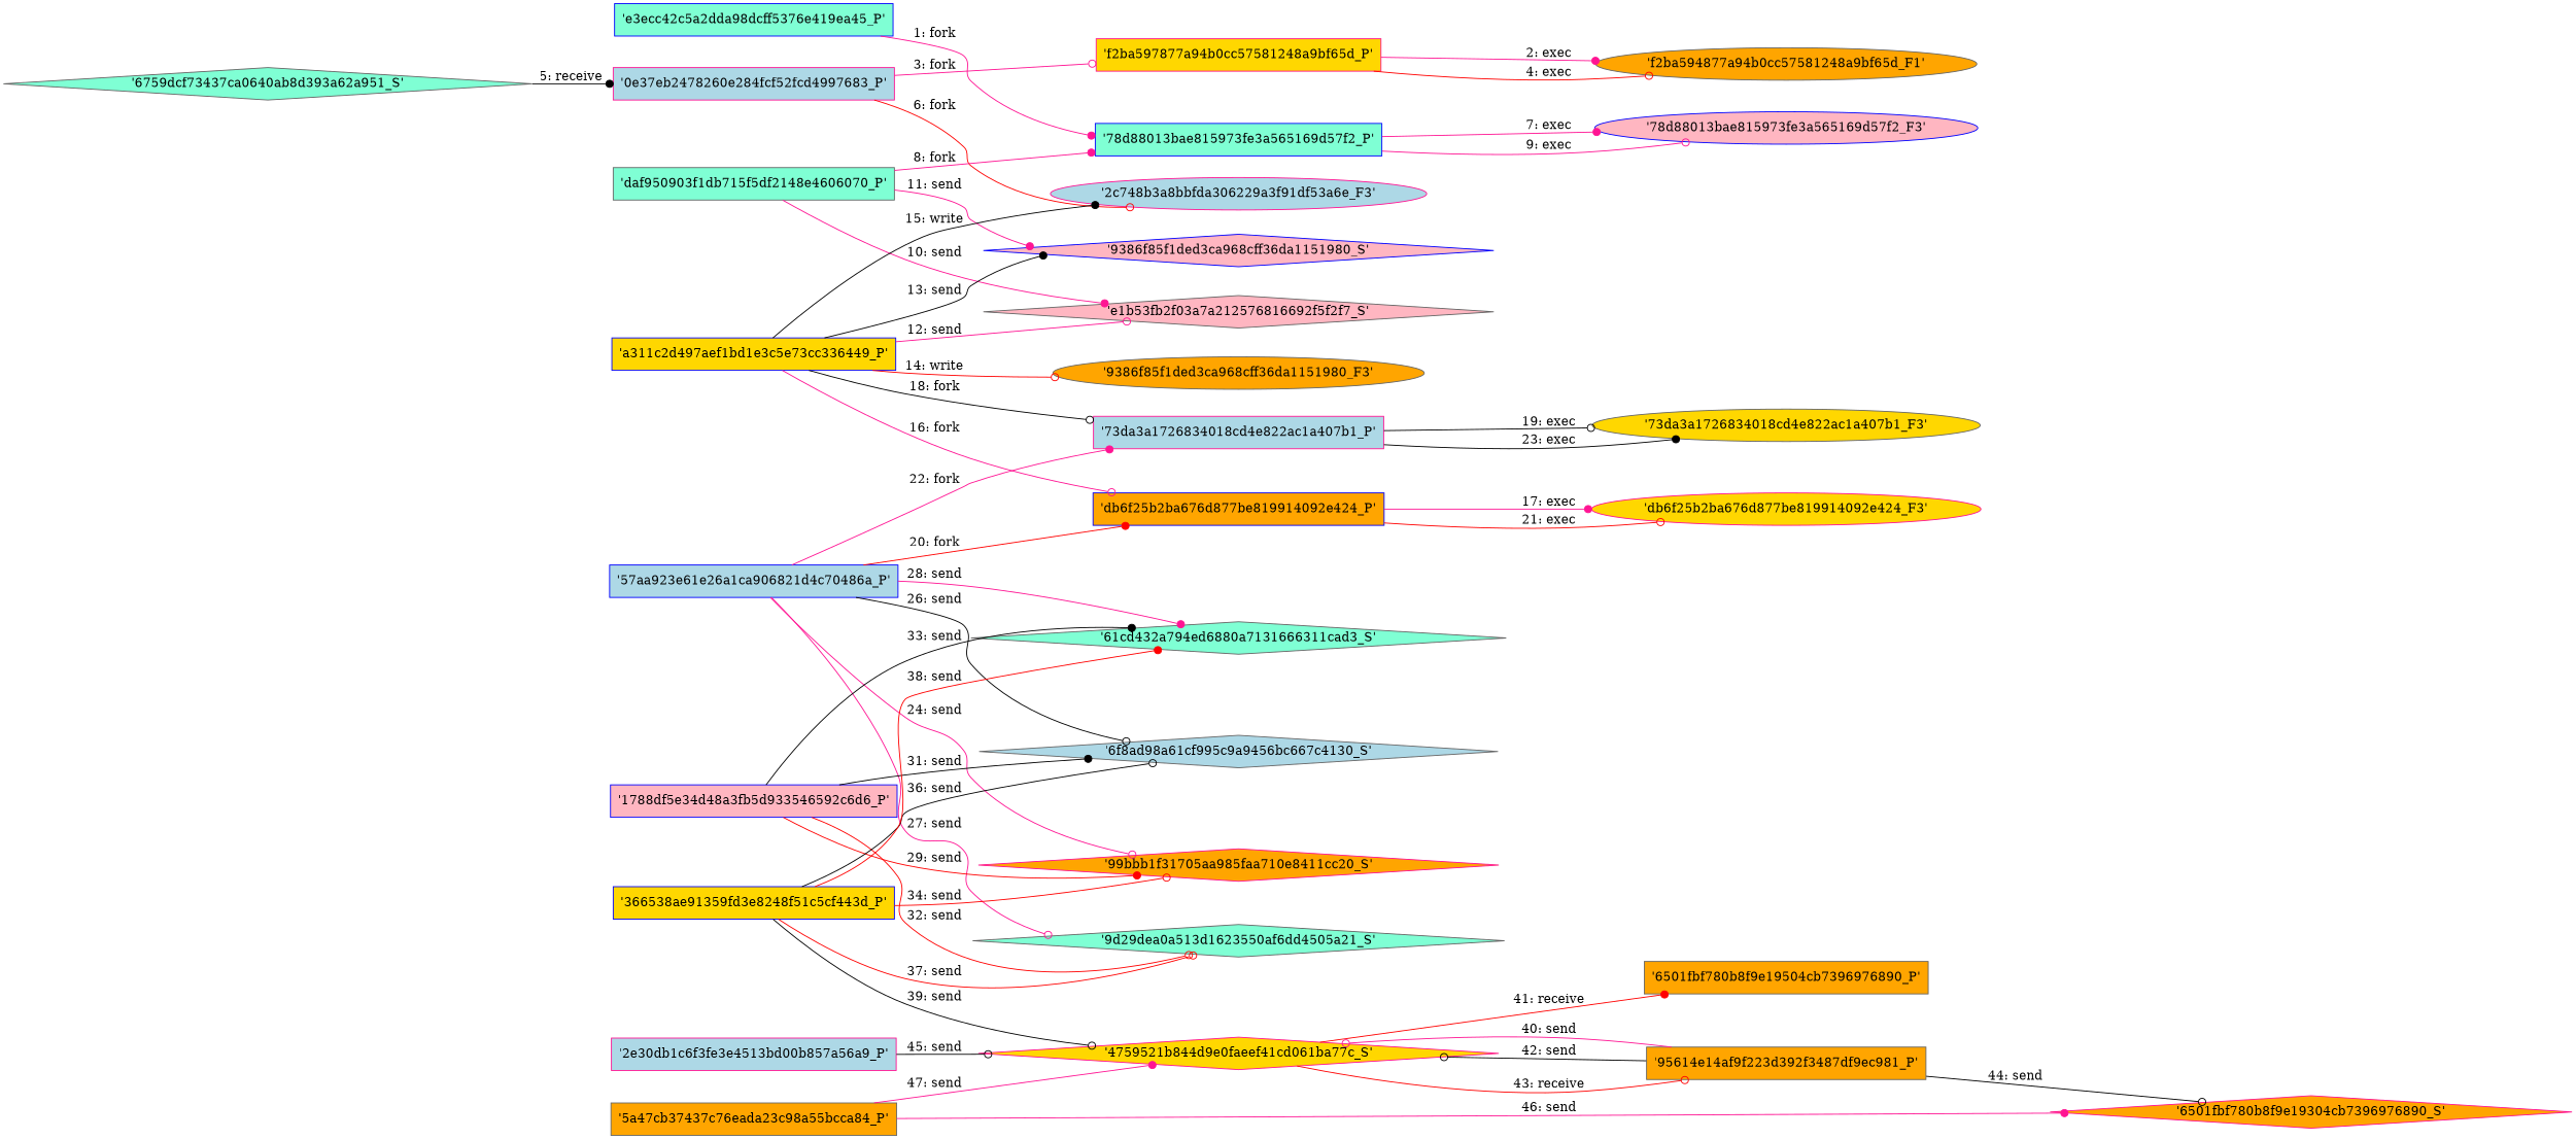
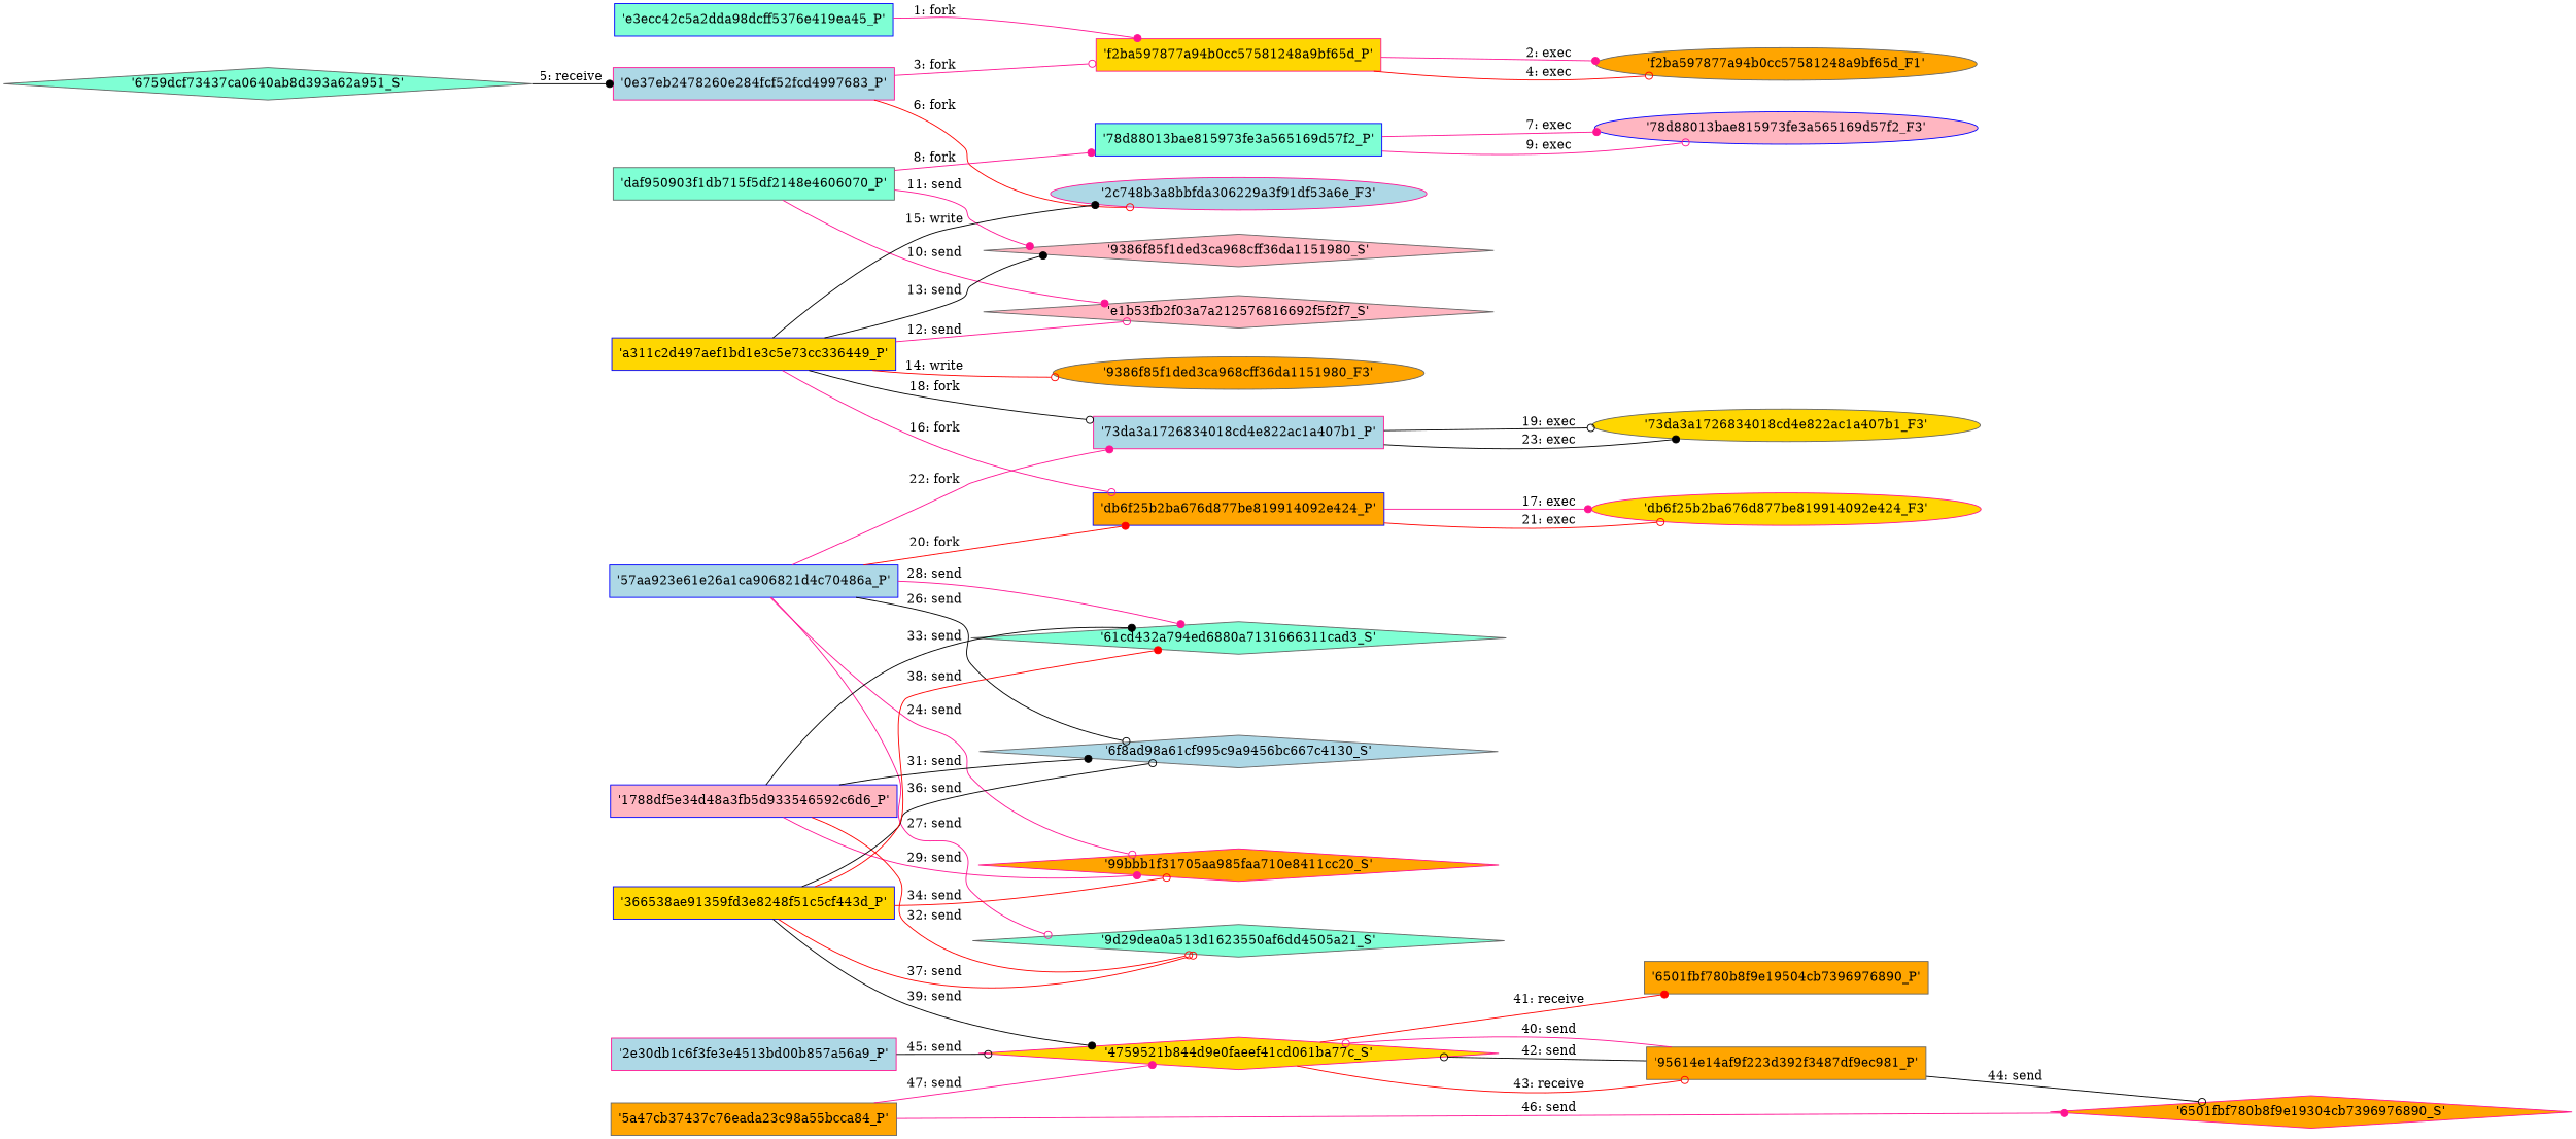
  digraph {
    engine=neato
    fixedsize=false
    fontname="DejaVu Serif"
    fontsize=10
    nodesep=0.3
    rankdir=LR
    ranksep=0
    splines=true
    node [color=gray40 fillcolor=orange fontname="DejaVu Serif" node_type=Process shape=box style=filled]
    edge [arrowhead=dot color=deeppink fontname="DejaVu Serif"]
    "'e3ecc42c5a2dda98dcff5376e419ea45_P'" [color=blue fillcolor=aquamarine]
    "'f2ba597877a94b0cc57581248a9bf65d_P'" [color=deeppink fillcolor=gold]
-   "'f2ba597877a94b0cc57581248a9bf65d_F1'" [node_type=File shape=ellipse label="'f2ba594877a94b0cc57581248a9bf65d_F1'"]
+   "'f2ba597877a94b0cc57581248a9bf65d_F1'" [node_type=File shape=ellipse]
    "'0e37eb2478260e284fcf52fcd4997683_P'" [color=deeppink fillcolor=lightblue]
    "'2c748b3a8bbfda306229a3f91df53a6e_F3'" [color=deeppink fillcolor=lightblue node_type=file shape=ellipse]
    "'78d88013bae815973fe3a565169d57f2_P'" [color=blue fillcolor=aquamarine]
    "'78d88013bae815973fe3a565169d57f2_F3'" [color=blue fillcolor=lightpink node_type=File shape=ellipse]
    "'6759dcf73437ca0640ab8d393a62a951_S'" [fillcolor=aquamarine node_type=Socket shape=diamond]
    "'daf950903f1db715f5df2148e4606070_P'" [fillcolor=aquamarine]
    n10 [fillcolor=lightpink label="'e1b53fb2f03a7a212576816692f5f2f7_S'" node_type=Socket shape=diamond]
-   "'9386f85f1ded3ca968cff36da1151980_S'" [color=blue fillcolor=lightpink node_type=Socket shape=diamond]
+   "'9386f85f1ded3ca968cff36da1151980_S'" [fillcolor=lightpink node_type=Socket shape=diamond]
    "'a311c2d497aef1bd1e3c5e73cc336449_P'" [color=blue fillcolor=gold]
    "'9386f85f1ded3ca968cff36da1151980_F3'" [node_type=file shape=ellipse]
    "'db6f25b2ba676d877be819914092e424_P'" [color=blue]
    "'73da3a1726834018cd4e822ac1a407b1_P'" [color=deeppink fillcolor=lightblue]
    "'db6f25b2ba676d877be819914092e424_F3'" [color=deeppink fillcolor=gold node_type=File shape=ellipse]
    "'73da3a1726834018cd4e822ac1a407b1_F3'" [fillcolor=gold node_type=File shape=ellipse]
    "'57aa923e61e26a1ca906821d4c70486a_P'" [color=blue fillcolor=lightblue]
    "'99bbb1f31705aa985faa710e8411cc20_S'" [color=deeppink node_type=Socket shape=diamond]
    "'6f8ad98a61cf995c9a9456bc667c4130_S'" [fillcolor=lightblue node_type=Socket shape=diamond]
    "'9d29dea0a513d1623550af6dd4505a21_S'" [fillcolor=aquamarine node_type=Socket shape=diamond]
    "'61cd432a794ed6880a7131666311cad3_S'" [fillcolor=aquamarine node_type=Socket shape=diamond]
    "'1788df5e34d48a3fb5d933546592c6d6_P'" [color=blue fillcolor=lightpink]
    "'366538ae91359fd3e8248f51c5cf443d_P'" [color=blue fillcolor=gold]
    "'4759521b844d9e0faeef41cd061ba77c_S'" [color=deeppink fillcolor=gold node_type=Socket shape=diamond]
    "'95614e14af9f223d392f3487df9ec981_P'"
    "'6501fbf780b8f9e19504cb7396976890_P'"
    n28 [color=deeppink label="'6501fbf780b8f9e19304cb7396976890_S'" node_type=Socket shape=diamond]
    "'2e30db1c6f3fe3e4513bd00b857a56a9_P'" [color=deeppink fillcolor=lightblue]
    "'5a47cb37437c76eada23c98a55bcca84_P'"
-   "'e3ecc42c5a2dda98dcff5376e419ea45_P'" -> "'78d88013bae815973fe3a565169d57f2_P'" [label="1: fork"]
+   "'e3ecc42c5a2dda98dcff5376e419ea45_P'" -> "'f2ba597877a94b0cc57581248a9bf65d_P'" [label="1: fork"]
    "'f2ba597877a94b0cc57581248a9bf65d_P'" -> "'f2ba597877a94b0cc57581248a9bf65d_F1'" [label="2: exec"]
    "'f2ba597877a94b0cc57581248a9bf65d_P'" -> "'f2ba597877a94b0cc57581248a9bf65d_F1'" [arrowhead=odot color=red label="4: exec"]
    "'0e37eb2478260e284fcf52fcd4997683_P'" -> "'f2ba597877a94b0cc57581248a9bf65d_P'" [arrowhead=odot label="3: fork"]
    "'0e37eb2478260e284fcf52fcd4997683_P'" -> "'2c748b3a8bbfda306229a3f91df53a6e_F3'" [arrowhead=odot color=red label="6: fork"]
    "'78d88013bae815973fe3a565169d57f2_P'" -> "'78d88013bae815973fe3a565169d57f2_F3'" [label="7: exec"]
    "'78d88013bae815973fe3a565169d57f2_P'" -> "'78d88013bae815973fe3a565169d57f2_F3'" [arrowhead=odot label="9: exec"]
    "'6759dcf73437ca0640ab8d393a62a951_S'" -> "'0e37eb2478260e284fcf52fcd4997683_P'" [color=black label="5: receive"]
    "'daf950903f1db715f5df2148e4606070_P'" -> "'78d88013bae815973fe3a565169d57f2_P'" [label="8: fork"]
    "'daf950903f1db715f5df2148e4606070_P'" -> n10 [label="10: send"]
    "'daf950903f1db715f5df2148e4606070_P'" -> "'9386f85f1ded3ca968cff36da1151980_S'" [label="11: send"]
    "'a311c2d497aef1bd1e3c5e73cc336449_P'" -> "'2c748b3a8bbfda306229a3f91df53a6e_F3'" [color=black label="15: write"]
    "'a311c2d497aef1bd1e3c5e73cc336449_P'" -> n10 [arrowhead=odot label="12: send"]
    "'a311c2d497aef1bd1e3c5e73cc336449_P'" -> "'9386f85f1ded3ca968cff36da1151980_S'" [color=black label="13: send"]
    "'a311c2d497aef1bd1e3c5e73cc336449_P'" -> "'9386f85f1ded3ca968cff36da1151980_F3'" [arrowhead=odot color=red label="14: write"]
    "'a311c2d497aef1bd1e3c5e73cc336449_P'" -> "'db6f25b2ba676d877be819914092e424_P'" [arrowhead=odot label="16: fork"]
    "'a311c2d497aef1bd1e3c5e73cc336449_P'" -> "'73da3a1726834018cd4e822ac1a407b1_P'" [arrowhead=odot color=black label="18: fork"]
    "'db6f25b2ba676d877be819914092e424_P'" -> "'db6f25b2ba676d877be819914092e424_F3'" [label="17: exec"]
    "'db6f25b2ba676d877be819914092e424_P'" -> "'db6f25b2ba676d877be819914092e424_F3'" [arrowhead=odot color=red label="21: exec"]
    "'73da3a1726834018cd4e822ac1a407b1_P'" -> "'73da3a1726834018cd4e822ac1a407b1_F3'" [arrowhead=odot color=black label="19: exec"]
    "'73da3a1726834018cd4e822ac1a407b1_P'" -> "'73da3a1726834018cd4e822ac1a407b1_F3'" [color=black label="23: exec"]
    "'57aa923e61e26a1ca906821d4c70486a_P'" -> "'db6f25b2ba676d877be819914092e424_P'" [color=red label="20: fork"]
    "'57aa923e61e26a1ca906821d4c70486a_P'" -> "'73da3a1726834018cd4e822ac1a407b1_P'" [label="22: fork"]
    "'57aa923e61e26a1ca906821d4c70486a_P'" -> "'99bbb1f31705aa985faa710e8411cc20_S'" [arrowhead=odot label="24: send"]
    "'57aa923e61e26a1ca906821d4c70486a_P'" -> "'6f8ad98a61cf995c9a9456bc667c4130_S'" [arrowhead=odot color=black label="26: send"]
    "'57aa923e61e26a1ca906821d4c70486a_P'" -> "'9d29dea0a513d1623550af6dd4505a21_S'" [arrowhead=odot label="27: send"]
    "'57aa923e61e26a1ca906821d4c70486a_P'" -> "'61cd432a794ed6880a7131666311cad3_S'" [label="28: send"]
-   "'1788df5e34d48a3fb5d933546592c6d6_P'" -> "'99bbb1f31705aa985faa710e8411cc20_S'" [color=red label="29: send"]
+   "'1788df5e34d48a3fb5d933546592c6d6_P'" -> "'99bbb1f31705aa985faa710e8411cc20_S'" [label="29: send"]
    "'1788df5e34d48a3fb5d933546592c6d6_P'" -> "'6f8ad98a61cf995c9a9456bc667c4130_S'" [color=black label="31: send"]
    "'1788df5e34d48a3fb5d933546592c6d6_P'" -> "'9d29dea0a513d1623550af6dd4505a21_S'" [arrowhead=odot color=red label="32: send"]
    "'1788df5e34d48a3fb5d933546592c6d6_P'" -> "'61cd432a794ed6880a7131666311cad3_S'" [color=black label="33: send"]
    "'366538ae91359fd3e8248f51c5cf443d_P'" -> "'99bbb1f31705aa985faa710e8411cc20_S'" [arrowhead=odot color=red label="34: send"]
    "'366538ae91359fd3e8248f51c5cf443d_P'" -> "'6f8ad98a61cf995c9a9456bc667c4130_S'" [arrowhead=odot color=black label="36: send"]
    "'366538ae91359fd3e8248f51c5cf443d_P'" -> "'9d29dea0a513d1623550af6dd4505a21_S'" [arrowhead=odot color=red label="37: send"]
    "'366538ae91359fd3e8248f51c5cf443d_P'" -> "'61cd432a794ed6880a7131666311cad3_S'" [color=red label="38: send"]
-   "'366538ae91359fd3e8248f51c5cf443d_P'" -> "'4759521b844d9e0faeef41cd061ba77c_S'" [arrowhead=odot color=black label="39: send"]
+   "'366538ae91359fd3e8248f51c5cf443d_P'" -> "'4759521b844d9e0faeef41cd061ba77c_S'" [color=black label="39: send"]
    "'4759521b844d9e0faeef41cd061ba77c_S'" -> "'95614e14af9f223d392f3487df9ec981_P'" [arrowhead=odot color=red label="43: receive"]
    "'4759521b844d9e0faeef41cd061ba77c_S'" -> "'6501fbf780b8f9e19504cb7396976890_P'" [color=red label="41: receive"]
    "'95614e14af9f223d392f3487df9ec981_P'" -> "'4759521b844d9e0faeef41cd061ba77c_S'" [arrowhead=odot label="40: send"]
    "'95614e14af9f223d392f3487df9ec981_P'" -> "'4759521b844d9e0faeef41cd061ba77c_S'" [arrowhead=odot color=black label="42: send"]
    "'95614e14af9f223d392f3487df9ec981_P'" -> n28 [arrowhead=odot color=black label="44: send"]
    "'2e30db1c6f3fe3e4513bd00b857a56a9_P'" -> "'4759521b844d9e0faeef41cd061ba77c_S'" [arrowhead=odot color=black label="45: send"]
    "'5a47cb37437c76eada23c98a55bcca84_P'" -> "'4759521b844d9e0faeef41cd061ba77c_S'" [label="47: send"]
    "'5a47cb37437c76eada23c98a55bcca84_P'" -> n28 [label="46: send"]
  }
